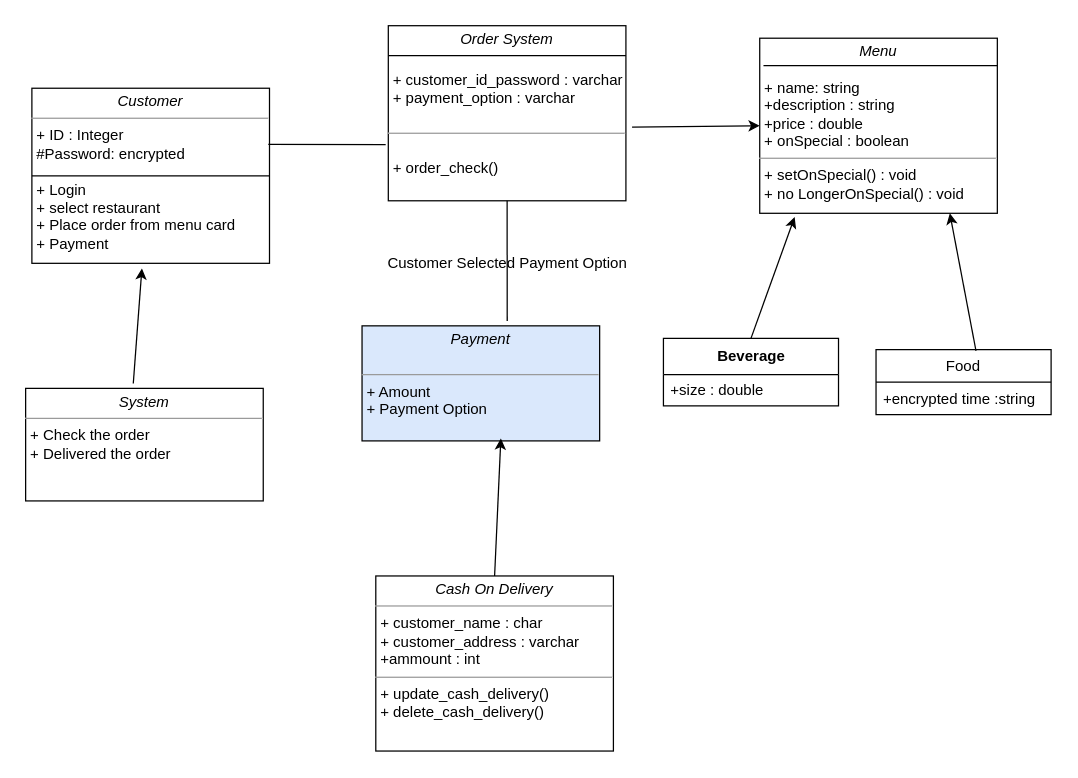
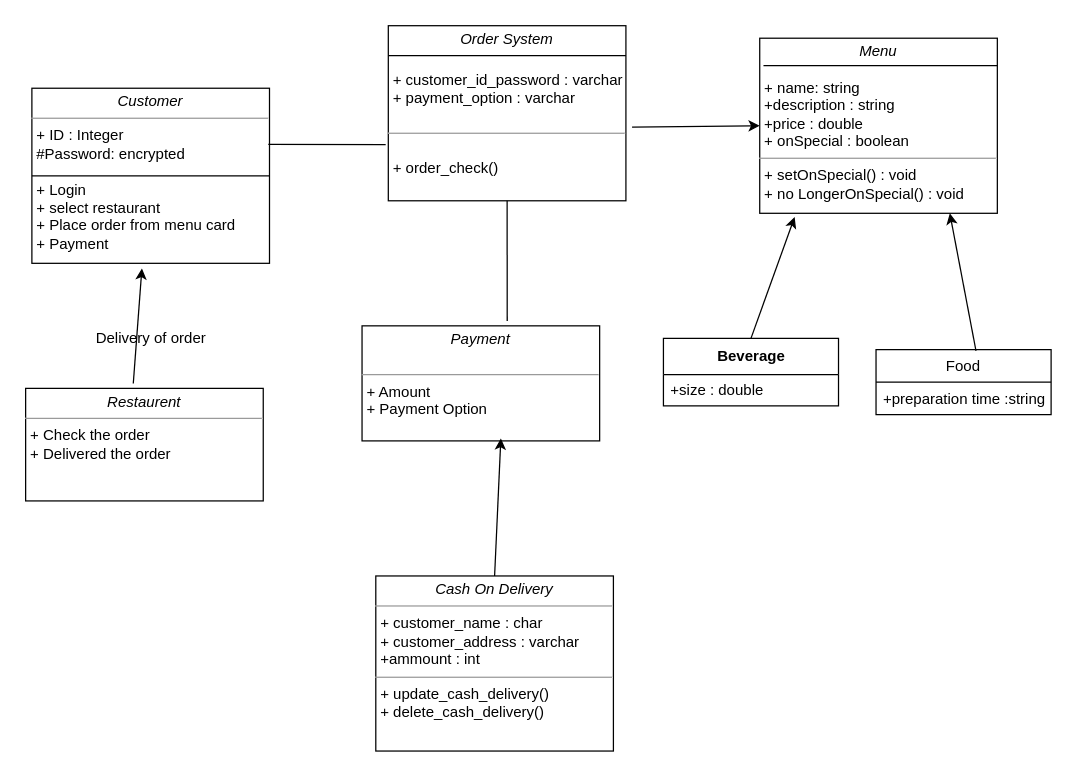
  <mxCell id="0" />
  <mxCell id="1" parent="0" />
  <mxCell id="2" value="&lt;p style=&quot;margin: 0px ; margin-top: 4px ; text-align: center&quot;&gt;&lt;i&gt;Customer&lt;/i&gt;&lt;br&gt;&lt;/p&gt;&lt;hr size=&quot;1&quot;&gt;&lt;p style=&quot;margin: 0px ; margin-left: 4px&quot;&gt;+ ID : Integer&lt;br&gt;#Password: encrypted&lt;/p&gt;&lt;p style=&quot;margin: 0px ; margin-left: 4px&quot;&gt;&lt;span&gt;&lt;br&gt;&lt;/span&gt;&lt;/p&gt;&lt;p style=&quot;margin: 0px ; margin-left: 4px&quot;&gt;&lt;span&gt;+ Login&lt;/span&gt;&lt;br&gt;&lt;/p&gt;&lt;p style=&quot;margin: 0px ; margin-left: 4px&quot;&gt;+ select restaurant&lt;/p&gt;&lt;p style=&quot;margin: 0px ; margin-left: 4px&quot;&gt;+ Place order from menu card&lt;/p&gt;&lt;p style=&quot;margin: 0px ; margin-left: 4px&quot;&gt;+ Payment&lt;/p&gt;" style="verticalAlign=top;align=left;overflow=fill;fontSize=12;fontFamily=Helvetica;html=1;" vertex="1" parent="1"><mxGeometry x="25" y="70" width="190" height="140" as="geometry" /></mxCell>
- <mxCell id="3" value="&lt;p style=&quot;margin: 0px ; margin-top: 4px ; text-align: center&quot;&gt;&lt;i&gt;Payment&lt;/i&gt;&lt;/p&gt;&lt;p style=&quot;margin: 0px ; margin-left: 4px&quot;&gt;&lt;br&gt;&lt;/p&gt;&lt;hr size=&quot;1&quot;&gt;&lt;p style=&quot;margin: 0px ; margin-left: 4px&quot;&gt;+ Amount&lt;br&gt;+ Payment Option&lt;/p&gt;" style="verticalAlign=top;align=left;overflow=fill;fontSize=12;fontFamily=Helvetica;html=1;fillColor=#dae8fc;" vertex="1" parent="1"><mxGeometry x="289" y="260" width="190" height="92" as="geometry" /></mxCell>
- <mxCell id="4" value="&lt;p style=&quot;margin: 0px ; margin-top: 4px ; text-align: center&quot;&gt;&lt;i&gt;System&lt;/i&gt;&lt;/p&gt;&lt;hr size=&quot;1&quot;&gt;&lt;p style=&quot;margin: 0px ; margin-left: 4px&quot;&gt;+ Check the order&lt;br&gt;+ Delivered the order&lt;/p&gt;" style="verticalAlign=top;align=left;overflow=fill;fontSize=12;fontFamily=Helvetica;html=1;" vertex="1" parent="1"><mxGeometry x="20" y="310" width="190" height="90" as="geometry" /></mxCell>
+ <mxCell id="3" value="&lt;p style=&quot;margin: 0px ; margin-top: 4px ; text-align: center&quot;&gt;&lt;i&gt;Payment&lt;/i&gt;&lt;/p&gt;&lt;p style=&quot;margin: 0px ; margin-left: 4px&quot;&gt;&lt;br&gt;&lt;/p&gt;&lt;hr size=&quot;1&quot;&gt;&lt;p style=&quot;margin: 0px ; margin-left: 4px&quot;&gt;+ Amount&lt;br&gt;+ Payment Option&lt;/p&gt;" style="verticalAlign=top;align=left;overflow=fill;fontSize=12;fontFamily=Helvetica;html=1;" vertex="1" parent="1"><mxGeometry x="289" y="260" width="190" height="92" as="geometry" /></mxCell>
+ <mxCell id="4" value="&lt;p style=&quot;margin: 0px ; margin-top: 4px ; text-align: center&quot;&gt;&lt;i&gt;Restaurent&lt;/i&gt;&lt;/p&gt;&lt;hr size=&quot;1&quot;&gt;&lt;p style=&quot;margin: 0px ; margin-left: 4px&quot;&gt;+ Check the order&lt;br&gt;+ Delivered the order&lt;/p&gt;" style="verticalAlign=top;align=left;overflow=fill;fontSize=12;fontFamily=Helvetica;html=1;" vertex="1" parent="1"><mxGeometry x="20" y="310" width="190" height="90" as="geometry" /></mxCell>
  <mxCell id="5" value="Food" style="swimlane;fontStyle=0;childLayout=stackLayout;horizontal=1;startSize=26;fillColor=none;horizontalStack=0;resizeParent=1;resizeParentMax=0;resizeLast=0;collapsible=1;marginBottom=0;" vertex="1" parent="1"><mxGeometry x="700" y="279" width="140" height="52" as="geometry" /></mxCell>
- <mxCell id="6" value="+encrypted time :string" style="text;strokeColor=none;fillColor=none;align=left;verticalAlign=top;spacingLeft=4;spacingRight=4;overflow=hidden;rotatable=0;points=[[0,0.5],[1,0.5]];portConstraint=eastwest;" vertex="1" parent="5"><mxGeometry y="26" width="140" height="26" as="geometry" /></mxCell>
+ <mxCell id="6" value="+preparation time :string" style="text;strokeColor=none;fillColor=none;align=left;verticalAlign=top;spacingLeft=4;spacingRight=4;overflow=hidden;rotatable=0;points=[[0,0.5],[1,0.5]];portConstraint=eastwest;" vertex="1" parent="5"><mxGeometry y="26" width="140" height="26" as="geometry" /></mxCell>
  <mxCell id="7" value="Beverage" style="swimlane;fontStyle=1;align=center;verticalAlign=middle;childLayout=stackLayout;horizontal=1;startSize=29;horizontalStack=0;resizeParent=1;resizeParentMax=0;resizeLast=0;collapsible=0;marginBottom=0;html=1;" vertex="1" parent="1"><mxGeometry x="530" y="270" width="140" height="54" as="geometry" /></mxCell>
  <mxCell id="8" value="+size : double" style="text;html=1;strokeColor=none;fillColor=none;align=left;verticalAlign=middle;spacingLeft=4;spacingRight=4;overflow=hidden;rotatable=0;points=[[0,0.5],[1,0.5]];portConstraint=eastwest;" vertex="1" parent="7"><mxGeometry y="29" width="140" height="25" as="geometry" /></mxCell>
  <mxCell id="9" value="&lt;p style=&quot;margin: 0px ; margin-top: 4px ; text-align: center&quot;&gt;&lt;i&gt;Menu&lt;/i&gt;&lt;br&gt;&lt;/p&gt;&lt;p style=&quot;margin: 0px ; margin-left: 4px&quot;&gt;&lt;br&gt;&lt;/p&gt;&lt;p style=&quot;margin: 0px ; margin-left: 4px&quot;&gt;+ name: string&lt;br&gt;+description : string&lt;br&gt;&lt;/p&gt;&lt;p style=&quot;margin: 0px ; margin-left: 4px&quot;&gt;+price : double&lt;/p&gt;&lt;p style=&quot;margin: 0px ; margin-left: 4px&quot;&gt;+ onSpecial : boolean&lt;br&gt;&lt;/p&gt;&lt;hr size=&quot;1&quot;&gt;&lt;p style=&quot;margin: 0px ; margin-left: 4px&quot;&gt;+ setOnSpecial() : void&lt;br&gt;+ no LongerOnSpecial() : void&lt;/p&gt;" style="verticalAlign=top;align=left;overflow=fill;fontSize=12;fontFamily=Helvetica;html=1;" vertex="1" parent="1"><mxGeometry x="607" y="30" width="190" height="140" as="geometry" /></mxCell>
  <mxCell id="10" value="&lt;p style=&quot;margin: 0px ; margin-top: 4px ; text-align: center&quot;&gt;&lt;i&gt;Order System&lt;/i&gt;&lt;/p&gt;&lt;p style=&quot;margin: 0px ; margin-top: 4px ; text-align: center&quot;&gt;&lt;i&gt;&lt;br&gt;&lt;/i&gt;&lt;/p&gt;&lt;p style=&quot;margin: 0px ; margin-left: 4px&quot;&gt;+ customer_id_password : varchar&lt;br&gt;+ payment_option : varchar&lt;/p&gt;&lt;p style=&quot;margin: 0px ; margin-left: 4px&quot;&gt;&lt;br&gt;&lt;/p&gt;&lt;hr size=&quot;1&quot;&gt;&lt;p style=&quot;margin: 0px ; margin-left: 4px&quot;&gt;&lt;br&gt;+ order_check()&lt;/p&gt;" style="verticalAlign=top;align=left;overflow=fill;fontSize=12;fontFamily=Helvetica;html=1;" vertex="1" parent="1"><mxGeometry x="310" y="20" width="190" height="140" as="geometry" /></mxCell>
  <mxCell id="11" value="&lt;p style=&quot;margin: 0px ; margin-top: 4px ; text-align: center&quot;&gt;&lt;i&gt;Cash On Delivery&lt;/i&gt;&lt;/p&gt;&lt;hr size=&quot;1&quot;&gt;&lt;p style=&quot;margin: 0px ; margin-left: 4px&quot;&gt;+ customer_name : char&lt;br&gt;+ customer_address : varchar&lt;/p&gt;&lt;p style=&quot;margin: 0px ; margin-left: 4px&quot;&gt;+ammount : int&lt;/p&gt;&lt;hr size=&quot;1&quot;&gt;&lt;p style=&quot;margin: 0px ; margin-left: 4px&quot;&gt;+ update_cash_delivery()&lt;br&gt;+ delete_cash_delivery()&lt;/p&gt;" style="verticalAlign=top;align=left;overflow=fill;fontSize=12;fontFamily=Helvetica;html=1;" vertex="1" parent="1"><mxGeometry x="300" y="460" width="190" height="140" as="geometry" /></mxCell>
  <mxCell id="12" value="" style="endArrow=classic;html=1;exitX=1.026;exitY=0.579;exitDx=0;exitDy=0;exitPerimeter=0;entryX=0;entryY=0.5;entryDx=0;entryDy=0;" edge="1" parent="1" source="10" target="9"><mxGeometry width="50" height="50" relative="1" as="geometry"><mxPoint x="540" y="120" as="sourcePoint" /><mxPoint x="590" y="70" as="targetPoint" /></mxGeometry></mxCell>
  <mxCell id="13" value="" style="endArrow=classic;html=1;entryX=0.147;entryY=1.021;entryDx=0;entryDy=0;entryPerimeter=0;" edge="1" parent="1" target="9"><mxGeometry width="50" height="50" relative="1" as="geometry"><mxPoint x="600" y="270" as="sourcePoint" /><mxPoint x="640" y="210" as="targetPoint" /></mxGeometry></mxCell>
  <mxCell id="14" value="" style="endArrow=classic;html=1;entryX=0.8;entryY=1;entryDx=0;entryDy=0;entryPerimeter=0;exitX=0.571;exitY=0.019;exitDx=0;exitDy=0;exitPerimeter=0;" edge="1" parent="1" source="5" target="9"><mxGeometry width="50" height="50" relative="1" as="geometry"><mxPoint x="720" y="250" as="sourcePoint" /><mxPoint x="760" y="180" as="targetPoint" /></mxGeometry></mxCell>
  <mxCell id="15" value="" style="endArrow=classic;html=1;exitX=0.5;exitY=0;exitDx=0;exitDy=0;" edge="1" parent="1" source="11"><mxGeometry width="50" height="50" relative="1" as="geometry"><mxPoint x="380" y="430" as="sourcePoint" /><mxPoint x="400" y="350" as="targetPoint" /></mxGeometry></mxCell>
  <mxCell id="16" value="" style="endArrow=classic;html=1;entryX=0.463;entryY=1.029;entryDx=0;entryDy=0;exitX=0.453;exitY=-0.044;exitDx=0;exitDy=0;exitPerimeter=0;entryPerimeter=0;" edge="1" parent="1" source="4" target="2"><mxGeometry width="50" height="50" relative="1" as="geometry"><mxPoint x="90" y="300" as="sourcePoint" /><mxPoint x="140" y="250" as="targetPoint" /></mxGeometry></mxCell>
+ <mxCell id="17" value="Delivery of order" style="text;html=1;align=center;verticalAlign=middle;resizable=0;points=[];autosize=1;strokeColor=none;" vertex="1" parent="1"><mxGeometry x="70" y="260" width="100" height="20" as="geometry" /></mxCell>
  <mxCell id="18" value="" style="endArrow=none;html=1;entryX=-0.011;entryY=0.679;entryDx=0;entryDy=0;entryPerimeter=0;exitX=0.995;exitY=0.321;exitDx=0;exitDy=0;exitPerimeter=0;" edge="1" parent="1" source="2" target="10"><mxGeometry width="50" height="50" relative="1" as="geometry"><mxPoint x="230" y="160" as="sourcePoint" /><mxPoint x="280" y="110" as="targetPoint" /></mxGeometry></mxCell>
  <mxCell id="19" value="" style="endArrow=none;html=1;entryX=0.5;entryY=1;entryDx=0;entryDy=0;exitX=0.611;exitY=-0.043;exitDx=0;exitDy=0;exitPerimeter=0;" edge="1" parent="1" source="3" target="10"><mxGeometry width="50" height="50" relative="1" as="geometry"><mxPoint x="350" y="240" as="sourcePoint" /><mxPoint x="400" y="190" as="targetPoint" /></mxGeometry></mxCell>
- <mxCell id="20" value="Customer Selected Payment Option" style="text;html=1;align=center;verticalAlign=middle;resizable=0;points=[];autosize=1;strokeColor=none;" vertex="1" parent="1"><mxGeometry x="300" y="200" width="210" height="20" as="geometry" /></mxCell>
  <mxCell id="21" value="" style="line;strokeWidth=1;fillColor=none;align=left;verticalAlign=middle;spacingTop=-1;spacingLeft=3;spacingRight=3;rotatable=0;labelPosition=right;points=[];portConstraint=eastwest;" vertex="1" parent="1"><mxGeometry x="310" y="40" width="190" height="8" as="geometry" /></mxCell>
  <mxCell id="22" value="" style="line;strokeWidth=1;fillColor=none;align=left;verticalAlign=middle;spacingTop=-1;spacingLeft=3;spacingRight=3;rotatable=0;labelPosition=right;points=[];portConstraint=eastwest;" vertex="1" parent="1"><mxGeometry x="25" y="136" width="190" height="8" as="geometry" /></mxCell>
  <mxCell id="23" value="" style="line;strokeWidth=1;fillColor=none;align=left;verticalAlign=middle;spacingTop=-1;spacingLeft=3;spacingRight=3;rotatable=0;labelPosition=right;points=[];portConstraint=eastwest;" vertex="1" parent="1"><mxGeometry x="610" y="48" width="187" height="8" as="geometry" /></mxCell>
